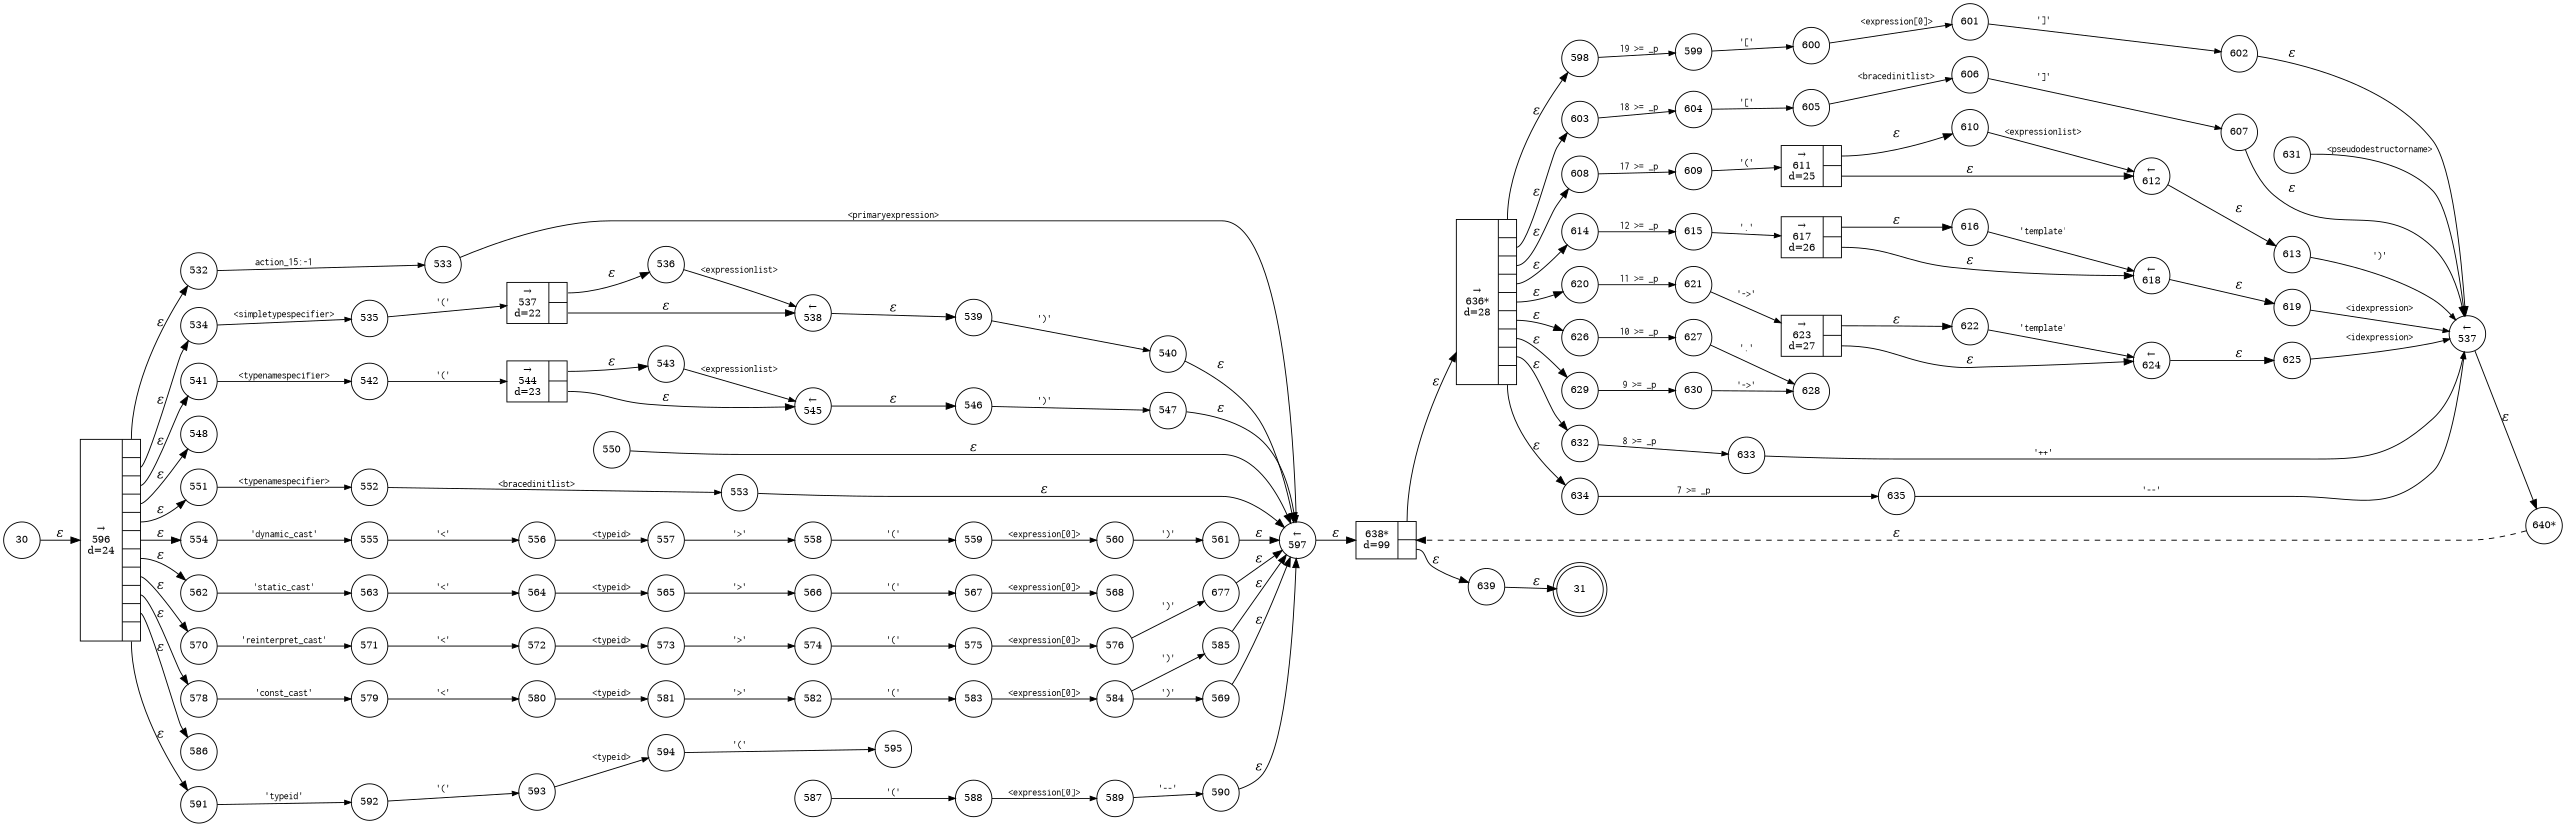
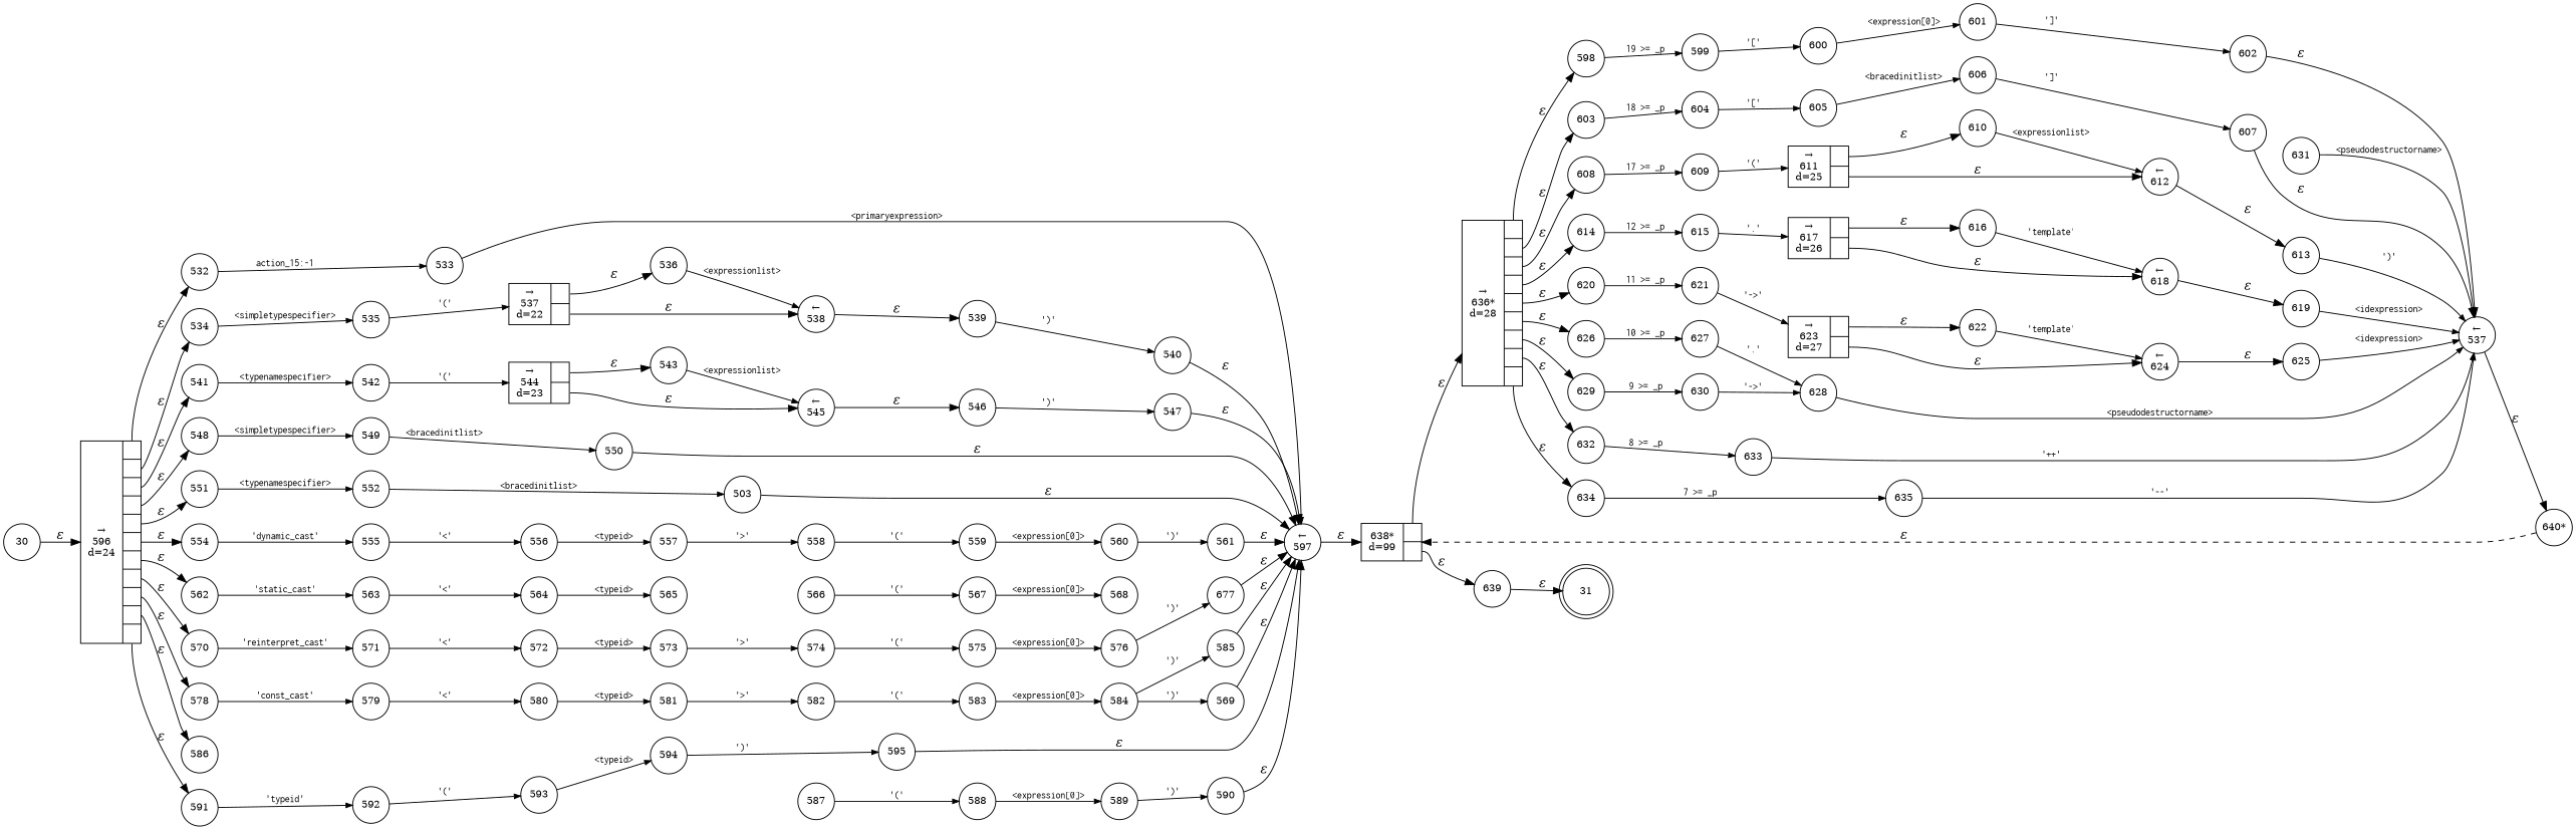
  digraph {
    rankdir=LR
    node [fixedsize=true fontsize=11 shape=circle peripheries=1]
    edge [arrowhead=normal arrowsize=.7 fontname=Courier fontsize=11]
    n1 [label=31 shape=doublecircle width=.6 peripheries=""]
    n2 [label=532 width=.55]
    n3 [label=533 width=.55]
    n4 [label="&larr;\n597" width=.55]
    n5 [fixedsize=false label="{638*\nd=99|{<p0>|<p1>}}" shape=record]
    n6 [label=534 width=.55]
    n7 [label=535 width=.55]
    n8 [fixedsize=false label="{&rarr;\n537\nd=22|{<p0>|<p1>}}" shape=record]
    n9 [label=536 width=.55]
    n10 [label="&larr;\n538" width=.55]
    n11 [label=539 width=.55]
    n12 [label=540 width=.55]
    n13 [label=541 width=.55]
    n14 [label=542 width=.55]
    n15 [fixedsize=false label="{&rarr;\n544\nd=23|{<p0>|<p1>}}" shape=record]
    n16 [label=30 width=.55]
    n17 [fixedsize=false label="{&rarr;\n596\nd=24|{<p0>|<p1>|<p2>|<p3>|<p4>|<p5>|<p6>|<p7>|<p8>|<p9>|<p10>}}" shape=record]
    n18 [label=548 width=.55]
    n19 [label=551 width=.55]
    n20 [label=554 width=.55]
    n21 [label=562 width=.55]
    n22 [label=570 width=.55]
    n23 [label=578 width=.55]
    n24 [label=586 width=.55]
    n25 [label=591 width=.55]
    n26 [label=543 width=.55]
    n27 [label="&larr;\n545" width=.55]
    n28 [label=546 width=.55]
    n29 [label=547 width=.55]
+   n30 [label=549 width=.55]
    n31 [label=550 width=.55]
    n32 [label=552 width=.55]
-   n33 [label=553 width=.55]
+   n33 [label=503 width=.55]
    n34 [label=555 width=.55]
    n35 [label=556 width=.55]
    n36 [label=557 width=.55]
    n37 [label=558 width=.55]
    n38 [label=559 width=.55]
    n39 [label=560 width=.55]
    n40 [label=561 width=.55]
    n41 [label=563 width=.55]
    n42 [label=564 width=.55]
    n43 [label=565 width=.55]
    n44 [label=566 width=.55]
    n45 [label=567 width=.55]
    n46 [label=568 width=.55]
    n47 [label=569 width=.55]
    n48 [label=571 width=.55]
    n49 [label=572 width=.55]
    n50 [label=573 width=.55]
    n51 [label=574 width=.55]
    n52 [label=575 width=.55]
    n53 [label=576 width=.55]
    n54 [label=677 width=.55]
    n55 [label=579 width=.55]
    n56 [label=580 width=.55]
    n57 [label=581 width=.55]
    n58 [label=582 width=.55]
    n59 [label=583 width=.55]
    n60 [label=584 width=.55]
    n61 [label=585 width=.55]
    n62 [label=587 width=.55]
    n63 [label=588 width=.55]
    n64 [label=589 width=.55]
    n65 [label=590 width=.55]
    n66 [label=592 width=.55]
    n67 [label=593 width=.55]
    n68 [label=594 width=.55]
    n69 [label=595 width=.55]
    n70 [fixedsize=false label="{&rarr;\n636*\nd=28|{<p0>|<p1>|<p2>|<p3>|<p4>|<p5>|<p6>|<p7>|<p8>}}" shape=record]
    n71 [label=639 width=.55]
    n72 [label=598 width=.55]
    n73 [label=599 width=.55]
    n74 [label=600 width=.55]
    n75 [label=601 width=.55]
    n76 [label=602 width=.55]
    n77 [label="&larr;\n537" width=.55]
    n78 [label="640*" width=.55]
    n79 [label=603 width=.55]
    n80 [label=604 width=.55]
    n81 [label=605 width=.55]
    n82 [label=606 width=.55]
    n83 [label=607 width=.55]
    n84 [label=608 width=.55]
    n85 [label=609 width=.55]
    n86 [fixedsize=false label="{&rarr;\n611\nd=25|{<p0>|<p1>}}" shape=record]
    n87 [label=610 width=.55]
    n88 [label="&larr;\n612" width=.55]
    n89 [label=613 width=.55]
    n90 [label=614 width=.55]
    n91 [label=615 width=.55]
    n92 [fixedsize=false label="{&rarr;\n617\nd=26|{<p0>|<p1>}}" shape=record]
    n93 [label=616 width=.55]
    n94 [label="&larr;\n618" width=.55]
    n95 [label=619 width=.55]
    n96 [label=620 width=.55]
    n97 [label=621 width=.55]
    n98 [fixedsize=false label="{&rarr;\n623\nd=27|{<p0>|<p1>}}" shape=record]
    n99 [label=622 width=.55]
    n100 [label="&larr;\n624" width=.55]
    n101 [label=625 width=.55]
    n102 [label=626 width=.55]
    n103 [label=627 width=.55]
    n104 [label=628 width=.55]
    n105 [label=629 width=.55]
    n106 [label=630 width=.55]
    n107 [label=631 width=.55]
    n108 [label=632 width=.55]
    n109 [label=633 width=.55]
    n110 [label=634 width=.55]
    n111 [label=635 width=.55]
    n2 -> n3 [label="action_15:-1"]
    n3 -> n4 [label="<primaryexpression>"]
    n4 -> n5 [fontname="Times-Italic" label="&epsilon;" arrowhead="" arrowsize="" fontsize=""]
    n5 -> n70 [fontname="Times-Italic" label="&epsilon;" tailport=p0 arrowhead="" arrowsize="" fontsize=""]
    n5 -> n71 [fontname="Times-Italic" label="&epsilon;" tailport=p1 arrowhead="" arrowsize="" fontsize=""]
    n6 -> n7 [label="<simpletypespecifier>"]
    n7 -> n8 [label="'('"]
    n8 -> n9 [fontname="Times-Italic" label="&epsilon;" tailport=p0 arrowhead="" arrowsize="" fontsize=""]
    n8 -> n10 [fontname="Times-Italic" label="&epsilon;" tailport=p1 arrowhead="" arrowsize="" fontsize=""]
    n9 -> n10 [label="<expressionlist>"]
    n10 -> n11 [fontname="Times-Italic" label="&epsilon;" arrowhead="" arrowsize="" fontsize=""]
    n11 -> n12 [label="')'"]
    n12 -> n4 [fontname="Times-Italic" label="&epsilon;" arrowhead="" arrowsize="" fontsize=""]
    n13 -> n14 [label="<typenamespecifier>"]
    n14 -> n15 [label="'('"]
    n15 -> n26 [fontname="Times-Italic" label="&epsilon;" tailport=p0 arrowhead="" arrowsize="" fontsize=""]
    n15 -> n27 [fontname="Times-Italic" label="&epsilon;" tailport=p1 arrowhead="" arrowsize="" fontsize=""]
    n16 -> n17 [fontname="Times-Italic" label="&epsilon;" arrowhead="" arrowsize="" fontsize=""]
    n17 -> n2 [fontname="Times-Italic" label="&epsilon;" tailport=p0 arrowhead="" arrowsize="" fontsize=""]
    n17 -> n6 [fontname="Times-Italic" label="&epsilon;" tailport=p1 arrowhead="" arrowsize="" fontsize=""]
    n17 -> n13 [fontname="Times-Italic" label="&epsilon;" tailport=p2 arrowhead="" arrowsize="" fontsize=""]
    n17 -> n18 [fontname="Times-Italic" label="&epsilon;" tailport=p3 arrowhead="" arrowsize="" fontsize=""]
    n17 -> n19 [fontname="Times-Italic" label="&epsilon;" tailport=p4 arrowhead="" arrowsize="" fontsize=""]
    n17 -> n20 [fontname="Times-Italic" label="&epsilon;" tailport=p5 arrowhead="" arrowsize="" fontsize=""]
    n17 -> n21 [fontname="Times-Italic" label="&epsilon;" tailport=p6 arrowhead="" arrowsize="" fontsize=""]
    n17 -> n22 [fontname="Times-Italic" label="&epsilon;" tailport=p7 arrowhead="" arrowsize="" fontsize=""]
    n17 -> n23 [fontname="Times-Italic" label="&epsilon;" tailport=p8 arrowhead="" arrowsize="" fontsize=""]
    n17 -> n24 [fontname="Times-Italic" label="&epsilon;" tailport=p9 arrowhead="" arrowsize="" fontsize=""]
    n17 -> n25 [fontname="Times-Italic" label="&epsilon;" tailport=p10 arrowhead="" arrowsize="" fontsize=""]
+   n18 -> n30 [label="<simpletypespecifier>"]
    n19 -> n32 [label="<typenamespecifier>"]
    n20 -> n34 [label="'dynamic_cast'"]
    n21 -> n41 [label="'static_cast'"]
    n22 -> n48 [label="'reinterpret_cast'"]
    n23 -> n55 [label="'const_cast'"]
    n25 -> n66 [label="'typeid'"]
    n26 -> n27 [label="<expressionlist>"]
    n27 -> n28 [fontname="Times-Italic" label="&epsilon;" arrowhead="" arrowsize="" fontsize=""]
    n28 -> n29 [label="')'"]
    n29 -> n4 [fontname="Times-Italic" label="&epsilon;" arrowhead="" arrowsize="" fontsize=""]
+   n30 -> n31 [label="<bracedinitlist>"]
    n31 -> n4 [fontname="Times-Italic" label="&epsilon;" arrowhead="" arrowsize="" fontsize=""]
    n32 -> n33 [label="<bracedinitlist>"]
    n33 -> n4 [fontname="Times-Italic" label="&epsilon;" arrowhead="" arrowsize="" fontsize=""]
    n34 -> n35 [label="'<'"]
    n35 -> n36 [label="<typeid>"]
    n36 -> n37 [label="'>'"]
    n37 -> n38 [label="'('"]
    n38 -> n39 [label="<expression[0]>"]
    n39 -> n40 [label="')'"]
    n40 -> n4 [fontname="Times-Italic" label="&epsilon;" arrowhead="" arrowsize="" fontsize=""]
    n41 -> n42 [label="'<'"]
    n42 -> n43 [label="<typeid>"]
-   n43 -> n44 [label="'>'"]
    n44 -> n45 [label="'('"]
    n45 -> n46 [label="<expression[0]>"]
    n47 -> n4 [fontname="Times-Italic" label="&epsilon;" arrowhead="" arrowsize="" fontsize=""]
    n48 -> n49 [label="'<'"]
    n49 -> n50 [label="<typeid>"]
    n50 -> n51 [label="'>'"]
    n51 -> n52 [label="'('"]
    n52 -> n53 [label="<expression[0]>"]
    n53 -> n54 [label="')'"]
    n54 -> n4 [fontname="Times-Italic" label="&epsilon;" arrowhead="" arrowsize="" fontsize=""]
    n55 -> n56 [label="'<'"]
    n56 -> n57 [label="<typeid>"]
    n57 -> n58 [label="'>'"]
    n58 -> n59 [label="'('"]
    n59 -> n60 [label="<expression[0]>"]
    n60 -> n47 [label="')'"]
    n60 -> n61 [label="')'"]
    n61 -> n4 [fontname="Times-Italic" label="&epsilon;" arrowhead="" arrowsize="" fontsize=""]
    n62 -> n63 [label="'('"]
    n63 -> n64 [label="<expression[0]>"]
-   n64 -> n65 [label="'--'"]
+   n64 -> n65 [label="')'"]
    n65 -> n4 [fontname="Times-Italic" label="&epsilon;" arrowhead="" arrowsize="" fontsize=""]
    n66 -> n67 [label="'('"]
    n67 -> n68 [label="<typeid>"]
-   n68 -> n69 [label="'('"]
+   n68 -> n69 [label="')'"]
+   n69 -> n4 [fontname="Times-Italic" label="&epsilon;" arrowhead="" arrowsize="" fontsize=""]
    n70 -> n72 [fontname="Times-Italic" label="&epsilon;" tailport=p0 arrowhead="" arrowsize="" fontsize=""]
    n70 -> n79 [fontname="Times-Italic" label="&epsilon;" tailport=p1 arrowhead="" arrowsize="" fontsize=""]
    n70 -> n84 [fontname="Times-Italic" label="&epsilon;" tailport=p2 arrowhead="" arrowsize="" fontsize=""]
    n70 -> n90 [fontname="Times-Italic" label="&epsilon;" tailport=p3 arrowhead="" arrowsize="" fontsize=""]
    n70 -> n96 [fontname="Times-Italic" label="&epsilon;" tailport=p4 arrowhead="" arrowsize="" fontsize=""]
    n70 -> n102 [fontname="Times-Italic" label="&epsilon;" tailport=p5 arrowhead="" arrowsize="" fontsize=""]
    n70 -> n105 [fontname="Times-Italic" label="&epsilon;" tailport=p6 arrowhead="" arrowsize="" fontsize=""]
    n70 -> n108 [fontname="Times-Italic" label="&epsilon;" tailport=p7 arrowhead="" arrowsize="" fontsize=""]
    n70 -> n110 [fontname="Times-Italic" label="&epsilon;" tailport=p8 arrowhead="" arrowsize="" fontsize=""]
    n71 -> n1 [fontname="Times-Italic" label="&epsilon;" arrowhead="" arrowsize="" fontsize=""]
    n72 -> n73 [label="19 >= _p"]
    n73 -> n74 [label="'['"]
    n74 -> n75 [label="<expression[0]>"]
    n75 -> n76 [label="']'"]
    n76 -> n77 [fontname="Times-Italic" label="&epsilon;" arrowhead="" arrowsize="" fontsize=""]
    n77 -> n78 [fontname="Times-Italic" label="&epsilon;" arrowhead="" arrowsize="" fontsize=""]
    n78 -> n5 [fontname="Times-Italic" label="&epsilon;" style=dashed arrowhead="" arrowsize="" fontsize=""]
    n79 -> n80 [label="18 >= _p"]
    n80 -> n81 [label="'['"]
    n81 -> n82 [label="<bracedinitlist>"]
    n82 -> n83 [label="']'"]
    n83 -> n77 [fontname="Times-Italic" label="&epsilon;" arrowhead="" arrowsize="" fontsize=""]
    n84 -> n85 [label="17 >= _p"]
    n85 -> n86 [label="'('"]
    n86 -> n87 [fontname="Times-Italic" label="&epsilon;" tailport=p0 arrowhead="" arrowsize="" fontsize=""]
    n86 -> n88 [fontname="Times-Italic" label="&epsilon;" tailport=p1 arrowhead="" arrowsize="" fontsize=""]
    n87 -> n88 [label="<expressionlist>"]
    n88 -> n89 [fontname="Times-Italic" label="&epsilon;" arrowhead="" arrowsize="" fontsize=""]
    n89 -> n77 [label="')'"]
    n90 -> n91 [label="12 >= _p"]
    n91 -> n92 [label="'.'"]
    n92 -> n93 [fontname="Times-Italic" label="&epsilon;" tailport=p0 arrowhead="" arrowsize="" fontsize=""]
    n92 -> n94 [fontname="Times-Italic" label="&epsilon;" tailport=p1 arrowhead="" arrowsize="" fontsize=""]
    n93 -> n94 [label="'template'"]
    n94 -> n95 [fontname="Times-Italic" label="&epsilon;" arrowhead="" arrowsize="" fontsize=""]
    n95 -> n77 [label="<idexpression>"]
    n96 -> n97 [label="11 >= _p"]
    n97 -> n98 [label="'->'"]
    n98 -> n99 [fontname="Times-Italic" label="&epsilon;" tailport=p0 arrowhead="" arrowsize="" fontsize=""]
    n98 -> n100 [fontname="Times-Italic" label="&epsilon;" tailport=p1 arrowhead="" arrowsize="" fontsize=""]
    n99 -> n100 [label="'template'"]
    n100 -> n101 [fontname="Times-Italic" label="&epsilon;" arrowhead="" arrowsize="" fontsize=""]
    n101 -> n77 [label="<idexpression>"]
    n102 -> n103 [label="10 >= _p"]
    n103 -> n104 [label="'.'"]
+   n104 -> n77 [label="<pseudodestructorname>"]
    n105 -> n106 [label="9 >= _p"]
    n106 -> n104 [label="'->'"]
    n107 -> n77 [label="<pseudodestructorname>"]
    n108 -> n109 [label="8 >= _p"]
    n109 -> n77 [label="'++'"]
    n110 -> n111 [label="7 >= _p"]
    n111 -> n77 [label="'--'"]
  }
